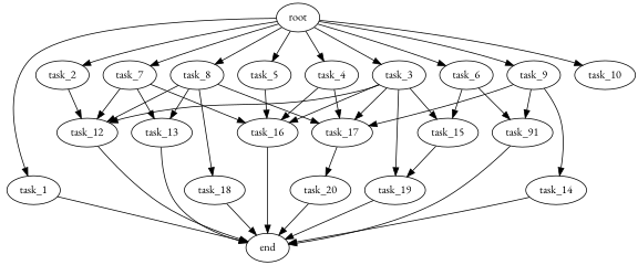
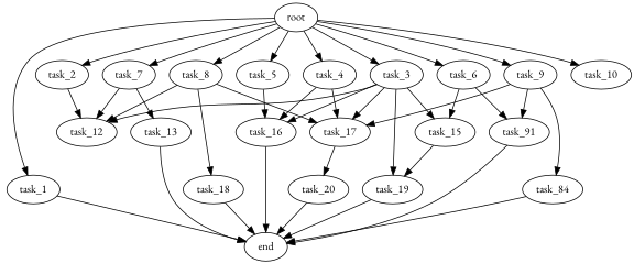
  digraph {
    fontname="EB Garamond"
    node [fontname="EB Garamond"]
    edge [fontname="EB Garamond"]
    root
    task_1
    task_2
    task_3
    task_4
    task_5
    task_6
    task_7
    task_8
    task_9
    task_10
    end
    task_12
    task_15
    task_16
    task_17
    task_19
    n18 [label=task_91]
    task_13
    task_18
-   task_14
+   task_14 [label=task_84]
    task_20
    root -> task_1
    root -> task_2
    root -> task_3
    root -> task_4
    root -> task_5
    root -> task_6
    root -> task_7
    root -> task_8
    root -> task_9
    root -> task_10
    task_1 -> end
    task_2 -> task_12
    task_3 -> task_12
    task_3 -> task_15
    task_3 -> task_16
    task_3 -> task_17
    task_3 -> task_19
    task_4 -> task_16
    task_4 -> task_17
    task_5 -> task_16
    task_6 -> task_15
    task_6 -> n18
    task_7 -> task_12
-   task_7 -> task_16
    task_7 -> task_13
    task_8 -> task_12
    task_8 -> task_17
-   task_8 -> task_13
    task_8 -> task_18
    task_9 -> task_17
    task_9 -> n18
    task_9 -> task_14
-   task_12 -> end
    task_15 -> task_19
    task_16 -> end
    task_17 -> task_20
    task_19 -> end
    n18 -> end
    task_13 -> end
    task_18 -> end
    task_14 -> end
    task_20 -> end
  }
